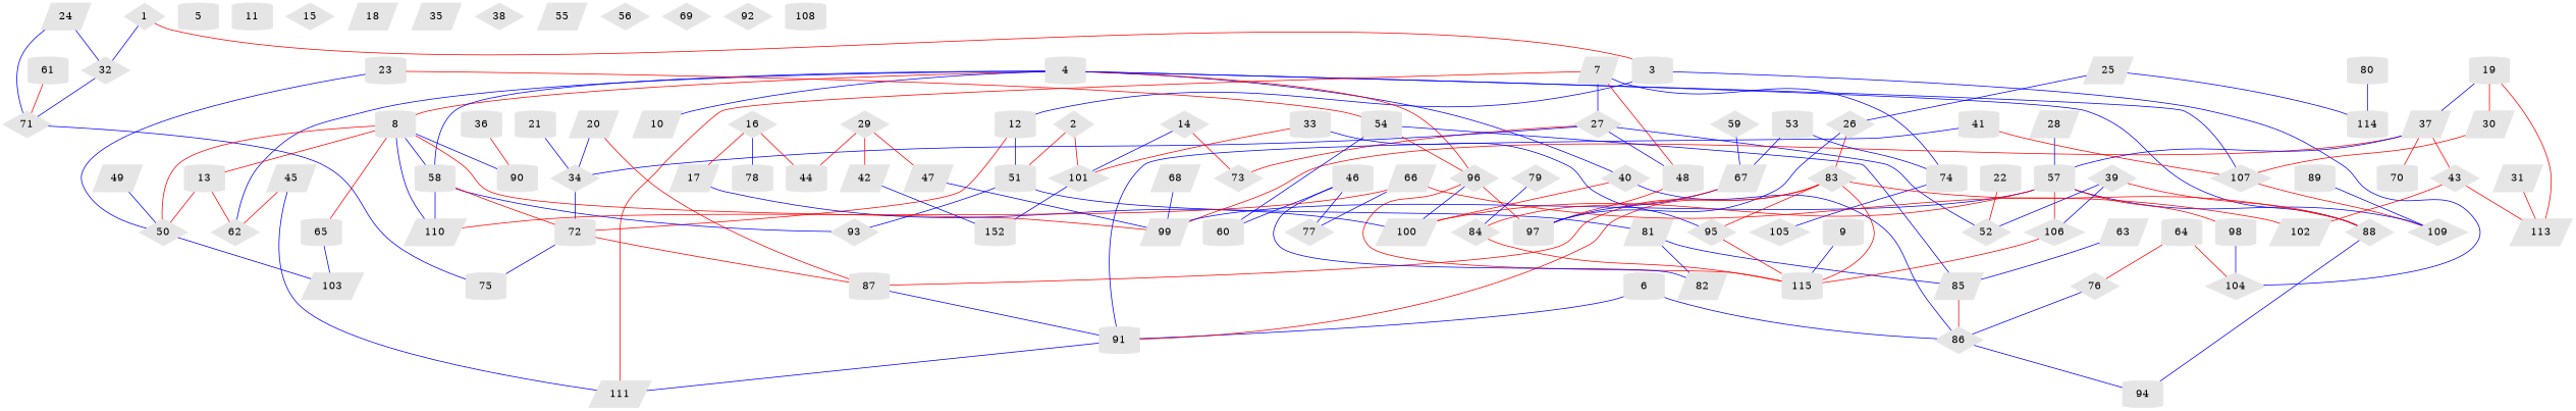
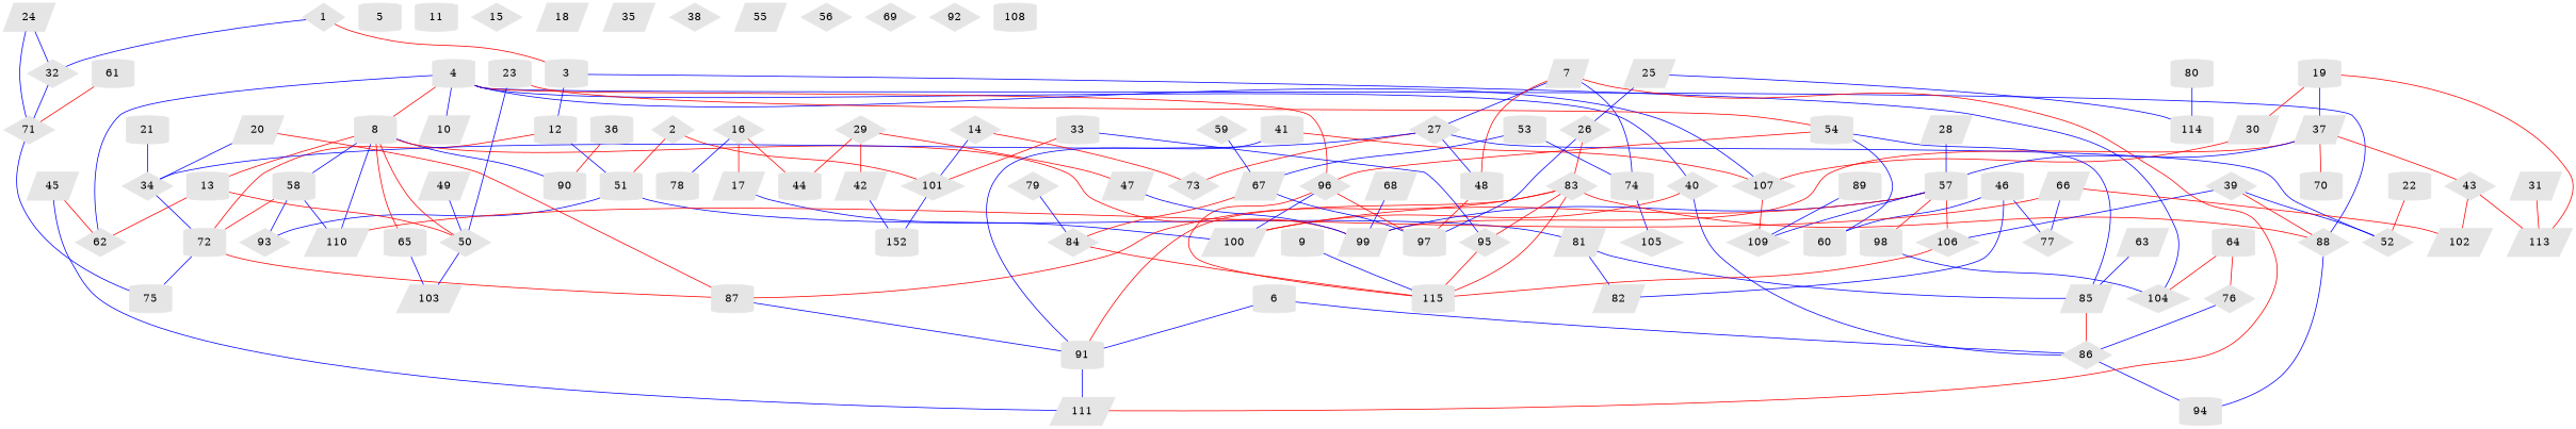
  graph {
    node [color=gray90 shape=cylinder style=filled]
    edge [color=blue]
    1 [shape=diamond]
    3
    32 [shape=diamond]
    12
    104 [shape=diamond]
    71 [shape=diamond]
    2 [shape=diamond]
    51
    101 [shape=diamond]
    81 [shape=parallelogram]
    93 [shape=diamond]
    n12 [label=152]
    72
    4
    8
    10 [shape=parallelogram]
    40 [shape=diamond]
    58
    62 [shape=diamond]
    88 [shape=diamond]
    96 [shape=diamond]
    107 [shape=diamond]
    13
    50 [shape=diamond]
    65
    90
    99 [shape=parallelogram]
    110 [shape=parallelogram]
    86 [shape=diamond]
    100 [shape=parallelogram]
    94
    115
    97
    109 [shape=diamond]
    5
    6
    91
    111 [shape=parallelogram]
    7 [shape=parallelogram]
    27 [shape=diamond]
    48
    74
    73 [shape=diamond]
    34 [shape=diamond]
    52 [shape=diamond]
    105 [shape=diamond]
    103 [shape=parallelogram]
    9
    11
    87
    75
    14 [shape=diamond]
    15 [shape=diamond]
    16 [shape=diamond]
    17 [shape=parallelogram]
    44
    78
    18 [shape=parallelogram]
    30 [shape=parallelogram]
    19
    37 [shape=parallelogram]
    113 [shape=parallelogram]
    57
    43 [shape=diamond]
    70
    20 [shape=parallelogram]
    21
    22
    23
    54
    60
    85 [shape=parallelogram]
    24 [shape=parallelogram]
    25 [shape=parallelogram]
    26 [shape=diamond]
    114
    83 [shape=diamond]
    95 [shape=diamond]
    28 [shape=parallelogram]
    106 [shape=diamond]
    98
    29 [shape=diamond]
    42 [shape=parallelogram]
    47 [shape=parallelogram]
    31 [shape=parallelogram]
    33
    35 [shape=parallelogram]
    36
    102 [shape=parallelogram]
    38 [shape=diamond]
    39 [shape=diamond]
    41
    45 [shape=parallelogram]
    46
    77 [shape=diamond]
    82 [shape=parallelogram]
    49 [shape=parallelogram]
    53
    67 [shape=parallelogram]
    84 [shape=diamond]
    55 [shape=parallelogram]
    56 [shape=diamond]
    59 [shape=diamond]
    61
    63 [shape=parallelogram]
    64
    76 [shape=diamond]
    66 [shape=parallelogram]
    68 [shape=parallelogram]
    69 [shape=diamond]
    79 [shape=diamond]
    80
    89
    92 [shape=diamond]
    108
    1 -- 3 [color=red]
    1 -- 32
    3 -- 12
    3 -- 104
    32 -- 71
    12 -- 51
    12 -- 72 [color=red]
    71 -- 75
    2 -- 51 [color=red]
    2 -- 101 [color=red]
    51 -- 81
    51 -- 93
    101 -- n12
    81 -- 85
    81 -- 82
    72 -- 87 [color=red]
    72 -- 75
    4 -- 8 [color=red]
    4 -- 10
    4 -- 40
-   4 -- 58
    4 -- 62
    4 -- 88
    4 -- 96 [color=red]
    4 -- 107
    8 -- 58
    8 -- 13 [color=red]
    8 -- 50 [color=red]
    8 -- 65 [color=red]
    8 -- 90
    8 -- 99 [color=red]
    8 -- 110
    40 -- 86
    40 -- 100 [color=red]
    58 -- 93
    58 -- 72 [color=red]
    58 -- 110
    88 -- 94
    96 -- 100
    96 -- 115 [color=red]
    96 -- 97 [color=red]
    107 -- 109 [color=red]
    13 -- 62 [color=red]
    13 -- 50 [color=red]
    50 -- 103
    65 -- 103
    86 -- 94
    6 -- 86
    6 -- 91
    91 -- 111
    7 -- 111 [color=red]
    7 -- 27
    7 -- 48 [color=red]
    7 -- 74
    27 -- 48
    27 -- 73 [color=red]
    27 -- 34
    27 -- 52
    48 -- 97 [color=red]
    74 -- 105
    34 -- 72
    9 -- 115
    87 -- 91
    14 -- 101
    14 -- 73 [color=red]
    16 -- 17 [color=red]
    16 -- 44 [color=red]
    16 -- 78
    17 -- 100
    30 -- 107 [color=red]
    19 -- 30 [color=red]
    19 -- 37
    19 -- 113 [color=red]
    37 -- 99 [color=red]
    37 -- 57
    37 -- 43 [color=red]
    37 -- 70 [color=red]
    57 -- 99
    57 -- 100 [color=red]
    57 -- 109
    57 -- 106 [color=red]
    57 -- 98 [color=red]
    43 -- 113 [color=red]
    43 -- 102 [color=red]
    20 -- 34
    20 -- 87 [color=red]
    21 -- 34
    22 -- 52 [color=red]
    23 -- 50
    23 -- 54 [color=red]
    54 -- 96 [color=red]
    54 -- 60
    54 -- 85
    85 -- 86 [color=red]
    24 -- 32
    24 -- 71
    25 -- 26
    25 -- 114
    26 -- 97
    26 -- 83 [color=red]
    83 -- 88 [color=red]
    83 -- 115 [color=red]
    83 -- 91 [color=red]
    83 -- 87 [color=red]
    83 -- 95 [color=red]
    95 -- 115 [color=red]
    28 -- 57
    106 -- 115 [color=red]
    98 -- 104
    29 -- 44 [color=red]
    29 -- 42 [color=red]
    29 -- 47 [color=red]
    42 -- n12
    47 -- 99
    31 -- 113 [color=red]
    33 -- 101 [color=red]
    33 -- 95
    36 -- 90 [color=red]
    39 -- 88 [color=red]
    39 -- 52
    39 -- 106
    41 -- 107 [color=red]
    41 -- 91
    45 -- 62 [color=red]
    45 -- 111
    46 -- 60
    46 -- 77
    46 -- 82
    49 -- 50
    53 -- 74
    53 -- 67
    67 -- 97
    67 -- 84 [color=red]
    84 -- 115 [color=red]
    59 -- 67
    61 -- 71 [color=red]
    63 -- 85
    64 -- 104 [color=red]
    64 -- 76 [color=red]
    76 -- 86
    66 -- 110 [color=red]
    66 -- 102 [color=red]
    66 -- 77
    68 -- 99
    79 -- 84
    80 -- 114
    89 -- 109
  }
